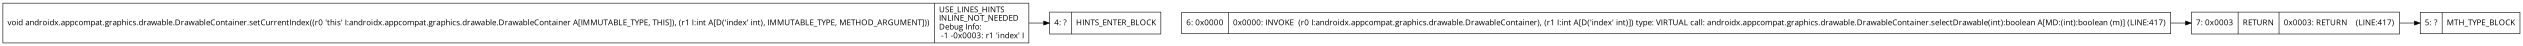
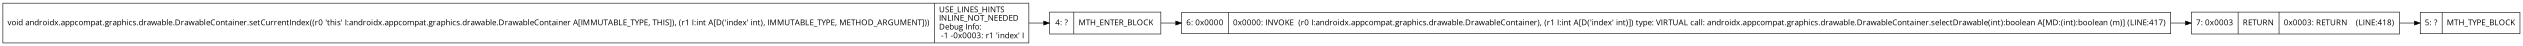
  digraph {
    fontname="Open Sans"
    rankdir=LR
    node [fontname="Open Sans" shape=record]
    edge [fontname="Open Sans"]
-   n1 [label="{4\:\ ?|HINTS_ENTER_BLOCK\l}"]
+   n1 [label="{4\:\ ?|MTH_ENTER_BLOCK\l}"]
    n2 [label="{6\:\ 0x0000|0x0000: INVOKE  (r0 I:androidx.appcompat.graphics.drawable.DrawableContainer), (r1 I:int A[D('index' int)]) type: VIRTUAL call: androidx.appcompat.graphics.drawable.DrawableContainer.selectDrawable(int):boolean A[MD:(int):boolean (m)] (LINE:417)\l}"]
-   n3 [label="{7\:\ 0x0003|RETURN\l|0x0003: RETURN    (LINE:417)\l}"]
+   n3 [label="{7\:\ 0x0003|RETURN\l|0x0003: RETURN    (LINE:418)\l}"]
    n4 [label="{5\:\ ?|MTH_TYPE_BLOCK\l}"]
    n5 [label="{void androidx.appcompat.graphics.drawable.DrawableContainer.setCurrentIndex((r0 'this' I:androidx.appcompat.graphics.drawable.DrawableContainer A[IMMUTABLE_TYPE, THIS]), (r1 I:int A[D('index' int), IMMUTABLE_TYPE, METHOD_ARGUMENT]))  | USE_LINES_HINTS\lINLINE_NOT_NEEDED\lDebug Info:\l  \-1 \-0x0003: r1 'index' I\l}"]
+   n1 -> n2
    n2 -> n3
    n3 -> n4
    n5 -> n1
  }
